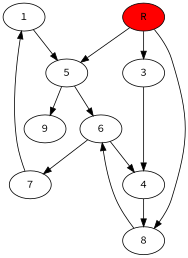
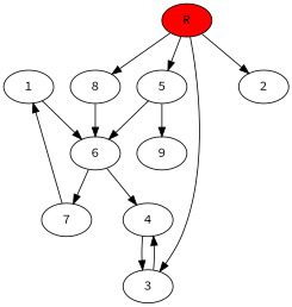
  digraph {
    fontname="Source Code Pro"
    node [fontname="Source Code Pro"]
    edge [fontname="Source Code Pro"]
    1
    5
    3
    4
    6
    9
    7
    8
    R [fillcolor="#ff0000" style=filled]
-   1 -> 5
+   2
+   1 -> 6
    5 -> 6
    5 -> 9
    3 -> 4
-   4 -> 8
+   4 -> 3
    6 -> 4
    6 -> 7
    7 -> 1
    8 -> 6
    R -> 5
    R -> 3
    R -> 8
+   R -> 2
  }
